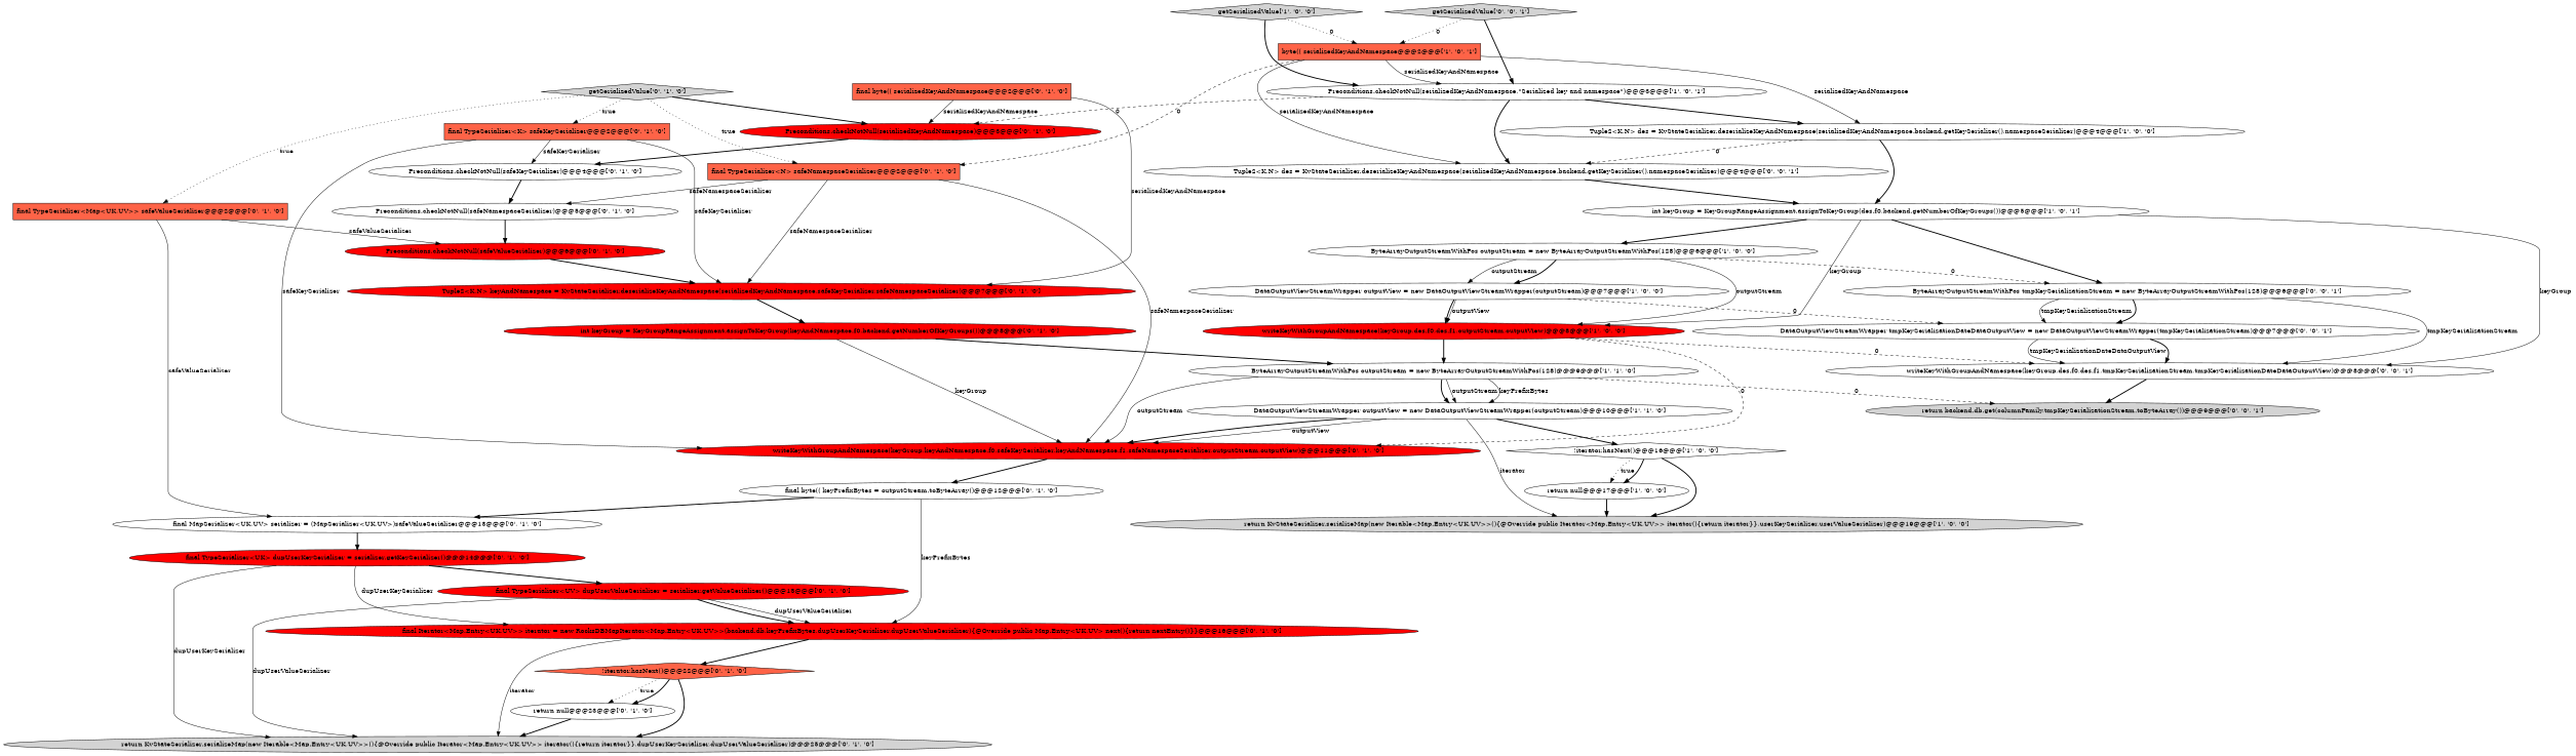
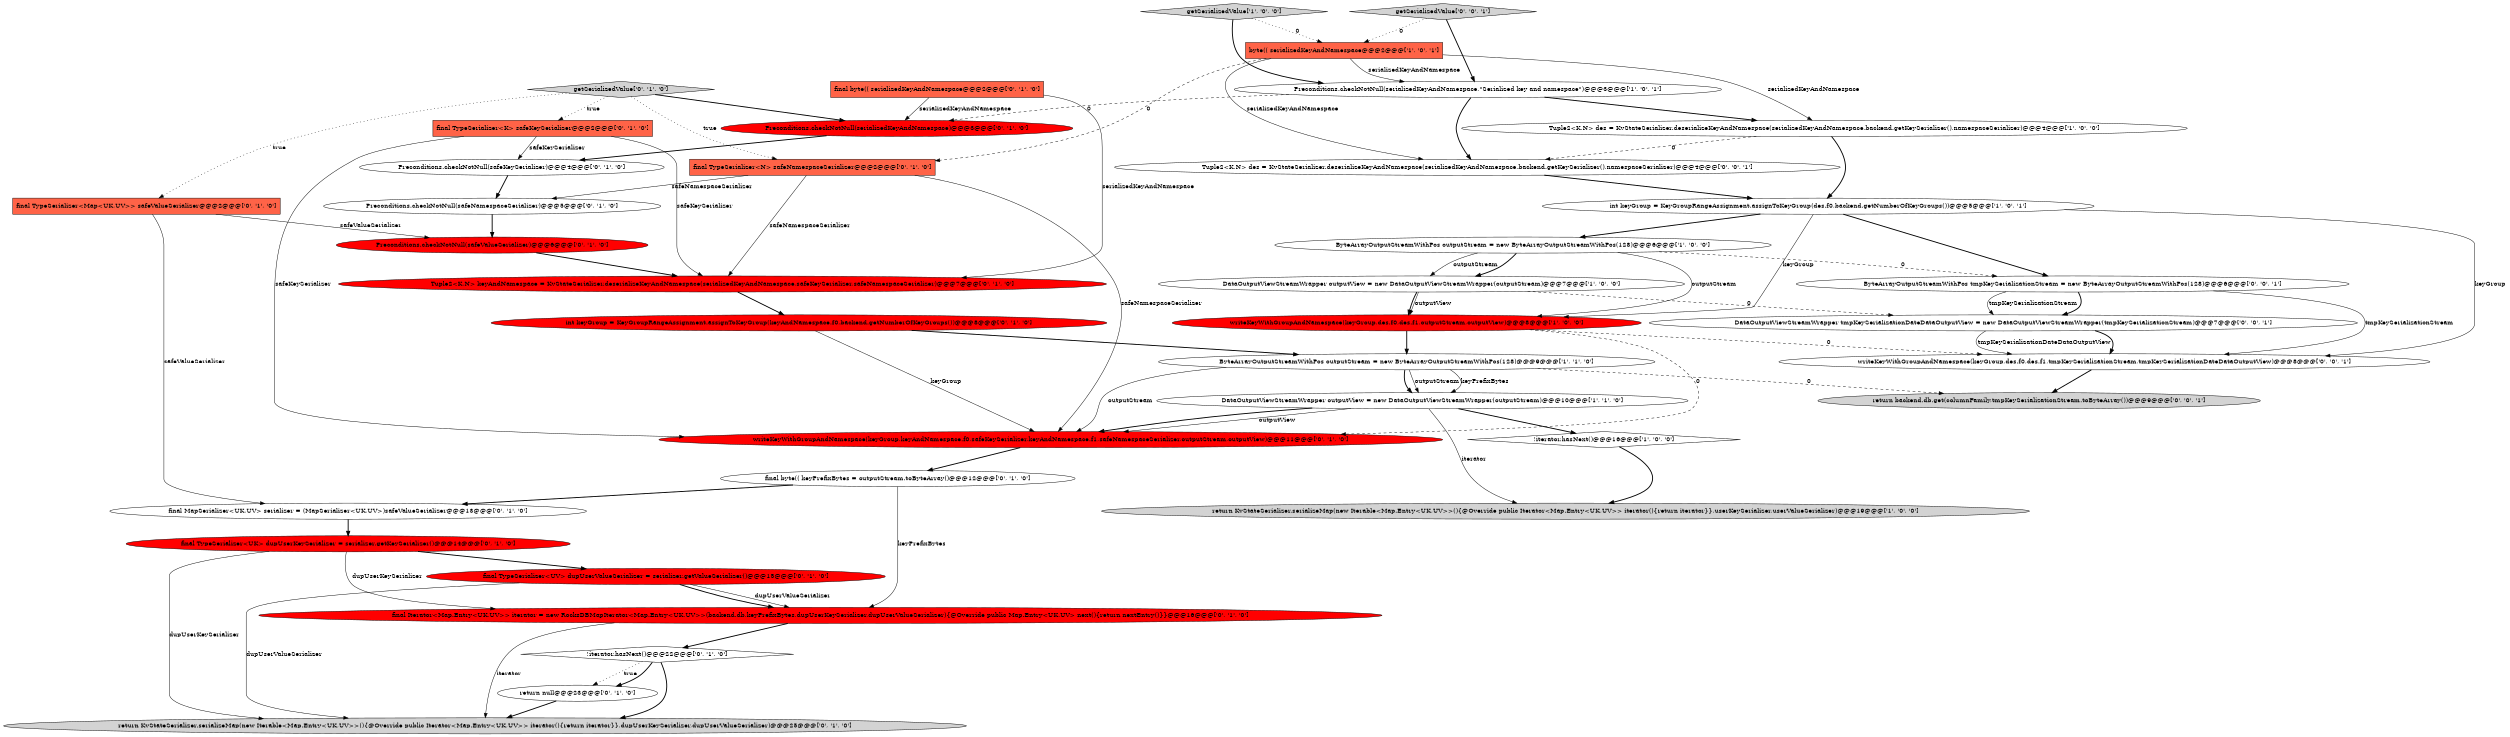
  digraph {
    node [fillcolor=white shape=ellipse style=filled]
    edge [style=bold]
    n1 [fillcolor=tomato label="final TypeSerializer<K> safeKeySerializer@@@2@@@['0', '1', '0']" shape=box]
    n2 [label="Preconditions.checkNotNull(safeKeySerializer)@@@4@@@['0', '1', '0']"]
    n3 [fillcolor=red label="Tuple2<K,N> keyAndNamespace = KvStateSerializer.deserializeKeyAndNamespace(serializedKeyAndNamespace,safeKeySerializer,safeNamespaceSerializer)@@@7@@@['0', '1', '0']"]
    n4 [fillcolor=red label="writeKeyWithGroupAndNamespace(keyGroup,keyAndNamespace.f0,safeKeySerializer,keyAndNamespace.f1,safeNamespaceSerializer,outputStream,outputView)@@@11@@@['0', '1', '0']"]
    n5 [label="Preconditions.checkNotNull(safeNamespaceSerializer)@@@5@@@['0', '1', '0']"]
    n6 [fillcolor=red label="int keyGroup = KeyGroupRangeAssignment.assignToKeyGroup(keyAndNamespace.f0,backend.getNumberOfKeyGroups())@@@8@@@['0', '1', '0']"]
    n7 [label="final byte(( keyPrefixBytes = outputStream.toByteArray()@@@12@@@['0', '1', '0']"]
    n8 [label="Preconditions.checkNotNull(serializedKeyAndNamespace,\"Serialized key and namespace\")@@@3@@@['1', '0', '1']"]
    n9 [fillcolor=red label="Preconditions.checkNotNull(serializedKeyAndNamespace)@@@3@@@['0', '1', '0']"]
    n10 [label="Tuple2<K,N> des = KvStateSerializer.deserializeKeyAndNamespace(serializedKeyAndNamespace,backend.getKeySerializer(),namespaceSerializer)@@@4@@@['0', '0', '1']"]
    n11 [label="Tuple2<K,N> des = KvStateSerializer.deserializeKeyAndNamespace(serializedKeyAndNamespace,backend.getKeySerializer(),namespaceSerializer)@@@4@@@['1', '0', '0']"]
    n12 [label="int keyGroup = KeyGroupRangeAssignment.assignToKeyGroup(des.f0,backend.getNumberOfKeyGroups())@@@5@@@['1', '0', '1']"]
    n13 [fillcolor=red label="final TypeSerializer<UK> dupUserKeySerializer = serializer.getKeySerializer()@@@14@@@['0', '1', '0']"]
    n14 [fillcolor=lightgray label="return KvStateSerializer.serializeMap(new Iterable<Map.Entry<UK,UV>>(){@Override public Iterator<Map.Entry<UK,UV>> iterator(){return iterator}},dupUserKeySerializer,dupUserValueSerializer)@@@25@@@['0', '1', '0']"]
    n15 [fillcolor=red label="final TypeSerializer<UV> dupUserValueSerializer = serializer.getValueSerializer()@@@15@@@['0', '1', '0']"]
    n16 [fillcolor=red label="final Iterator<Map.Entry<UK,UV>> iterator = new RocksDBMapIterator<Map.Entry<UK,UV>>(backend.db,keyPrefixBytes,dupUserKeySerializer,dupUserValueSerializer){@Override public Map.Entry<UK,UV> next(){return nextEntry()}}@@@16@@@['0', '1', '0']"]
-   n17 [fillcolor=tomato label="!iterator.hasNext()@@@22@@@['0', '1', '0']" shape=diamond]
+   n17 [label="!iterator.hasNext()@@@22@@@['0', '1', '0']" shape=diamond]
    n18 [fillcolor=red label="Preconditions.checkNotNull(safeValueSerializer)@@@6@@@['0', '1', '0']"]
-   n19 [label="return null@@@17@@@['1', '0', '0']"]
    n20 [fillcolor=lightgray label="return KvStateSerializer.serializeMap(new Iterable<Map.Entry<UK,UV>>(){@Override public Iterator<Map.Entry<UK,UV>> iterator(){return iterator}},userKeySerializer,userValueSerializer)@@@19@@@['1', '0', '0']"]
    n21 [fillcolor=tomato label="byte(( serializedKeyAndNamespace@@@2@@@['1', '0', '1']" shape=box]
    n22 [fillcolor=tomato label="final TypeSerializer<N> safeNamespaceSerializer@@@2@@@['0', '1', '0']" shape=box]
    n23 [fillcolor=lightgray label="getSerializedValue['0', '1', '0']" shape=diamond]
    n24 [fillcolor=tomato label="final TypeSerializer<Map<UK,UV>> safeValueSerializer@@@2@@@['0', '1', '0']" shape=box]
    n25 [label="final MapSerializer<UK,UV> serializer = (MapSerializer<UK,UV>)safeValueSerializer@@@13@@@['0', '1', '0']"]
    n26 [fillcolor=tomato label="final byte(( serializedKeyAndNamespace@@@2@@@['0', '1', '0']" shape=box]
    n27 [label="DataOutputViewStreamWrapper outputView = new DataOutputViewStreamWrapper(outputStream)@@@7@@@['1', '0', '0']"]
    n28 [fillcolor=red label="writeKeyWithGroupAndNamespace(keyGroup,des.f0,des.f1,outputStream,outputView)@@@8@@@['1', '0', '0']"]
    n29 [label="DataOutputViewStreamWrapper tmpKeySerializationDateDataOutputView = new DataOutputViewStreamWrapper(tmpKeySerializationStream)@@@7@@@['0', '0', '1']"]
    n30 [label="writeKeyWithGroupAndNamespace(keyGroup,des.f0,des.f1,tmpKeySerializationStream,tmpKeySerializationDateDataOutputView)@@@8@@@['0', '0', '1']"]
    n31 [label="ByteArrayOutputStreamWithPos outputStream = new ByteArrayOutputStreamWithPos(128)@@@9@@@['1', '1', '0']"]
    n32 [label="return null@@@23@@@['0', '1', '0']"]
    n33 [label="ByteArrayOutputStreamWithPos tmpKeySerializationStream = new ByteArrayOutputStreamWithPos(128)@@@6@@@['0', '0', '1']"]
    n34 [fillcolor=lightgray label="return backend.db.get(columnFamily,tmpKeySerializationStream.toByteArray())@@@9@@@['0', '0', '1']"]
    n35 [label="DataOutputViewStreamWrapper outputView = new DataOutputViewStreamWrapper(outputStream)@@@10@@@['1', '1', '0']"]
    n36 [label="ByteArrayOutputStreamWithPos outputStream = new ByteArrayOutputStreamWithPos(128)@@@6@@@['1', '0', '0']"]
    n37 [label="!iterator.hasNext()@@@16@@@['1', '0', '0']" shape=diamond]
    n38 [fillcolor=lightgray label="getSerializedValue['0', '0', '1']" shape=diamond]
    n39 [fillcolor=lightgray label="getSerializedValue['1', '0', '0']" shape=diamond]
    n1 -> n2 [label=safeKeySerializer style=solid]
    n1 -> n3 [label=safeKeySerializer style=solid]
    n1 -> n4 [label=safeKeySerializer style=solid]
    n2 -> n5
    n3 -> n6
    n4 -> n7
    n5 -> n18
    n6 -> n4 [label=keyGroup style=solid]
    n6 -> n31
    n7 -> n16 [label=keyPrefixBytes style=solid]
    n7 -> n25
    n8 -> n9 [label=0 style=dashed]
    n8 -> n10
    n8 -> n11
    n9 -> n2
    n10 -> n12
    n11 -> n10 [label=0 style=dashed]
    n11 -> n12
    n12 -> n28 [label=keyGroup style=solid]
    n12 -> n30 [label=keyGroup style=solid]
    n12 -> n33
    n12 -> n36
    n13 -> n14 [label=dupUserKeySerializer style=solid]
    n13 -> n15
    n13 -> n16 [label=dupUserKeySerializer style=solid]
    n15 -> n14 [label=dupUserValueSerializer style=solid]
    n15 -> n16
    n15 -> n16 [label=dupUserValueSerializer style=solid]
    n16 -> n14 [label=iterator style=solid]
    n16 -> n17
    n17 -> n14
    n17 -> n32 [label=true style=dotted]
    n17 -> n32
    n18 -> n3
-   n19 -> n20
    n21 -> n8 [label=serializedKeyAndNamespace style=solid]
    n21 -> n10 [label=serializedKeyAndNamespace style=solid]
    n21 -> n11 [label=serializedKeyAndNamespace style=solid]
    n21 -> n22 [label=0 style=dashed]
    n22 -> n3 [label=safeNamespaceSerializer style=solid]
    n22 -> n4 [label=safeNamespaceSerializer style=solid]
    n22 -> n5 [label=safeNamespaceSerializer style=solid]
    n23 -> n1 [label=true style=dotted]
    n23 -> n9
    n23 -> n22 [label=true style=dotted]
    n23 -> n24 [label=true style=dotted]
    n24 -> n18 [label=safeValueSerializer style=solid]
    n24 -> n25 [label=safeValueSerializer style=solid]
    n25 -> n13
    n26 -> n3 [label=serializedKeyAndNamespace style=solid]
    n26 -> n9 [label=serializedKeyAndNamespace style=solid]
    n27 -> n28 [label=outputView style=solid]
    n27 -> n28
    n27 -> n29 [label=0 style=dashed]
    n28 -> n4 [label=0 style=dashed]
    n28 -> n30 [label=0 style=dashed]
    n28 -> n31
    n29 -> n30 [label=tmpKeySerializationDateDataOutputView style=solid]
    n29 -> n30
    n30 -> n34
    n31 -> n4 [label=outputStream style=solid]
    n31 -> n34 [label=0 style=dashed]
    n31 -> n35
    n31 -> n35 [label=outputStream style=solid]
    n31 -> n35 [label=keyPrefixBytes style=solid]
    n32 -> n14
    n33 -> n29
    n33 -> n29 [label=tmpKeySerializationStream style=solid]
    n33 -> n30 [label=tmpKeySerializationStream style=solid]
    n35 -> n4 [label=outputView style=solid]
    n35 -> n4
    n35 -> n20 [label=iterator style=solid]
    n35 -> n37
    n36 -> n27 [label=outputStream style=solid]
    n36 -> n27
    n36 -> n28 [label=outputStream style=solid]
    n36 -> n33 [label=0 style=dashed]
-   n37 -> n19 [label=true style=dotted]
-   n37 -> n19
    n37 -> n20
    n38 -> n8
    n38 -> n21 [label=0 style=dotted]
    n39 -> n8
    n39 -> n21 [label=0 style=dotted]
  }
